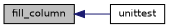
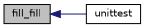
  digraph {
    rankdir=LR
    node [color=black fontname=Helvetica fontsize=10 shape=record style=filled]
-   n1 [fillcolor=grey75 fontcolor=black height=0.2 label=fill_column width=0.4]
+   n1 [fillcolor=grey75 fontcolor=black height=0.2 label=fill_fill width=0.4]
    n2 [fillcolor=white height=0.2 label=unittest width=0.4]
    n1 -> n2 [color=midnightblue dir=back fontname=Helvetica fontsize=10 labelfontname=Helvetica labelfontsize=10 style=solid]
  }
